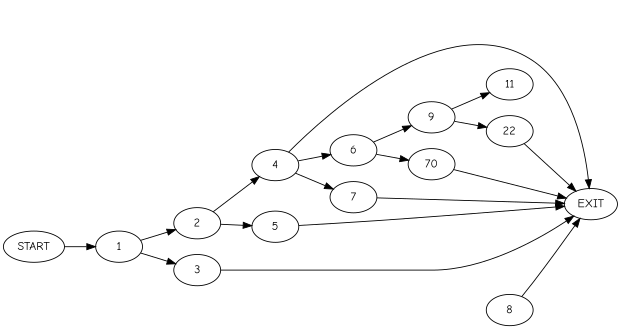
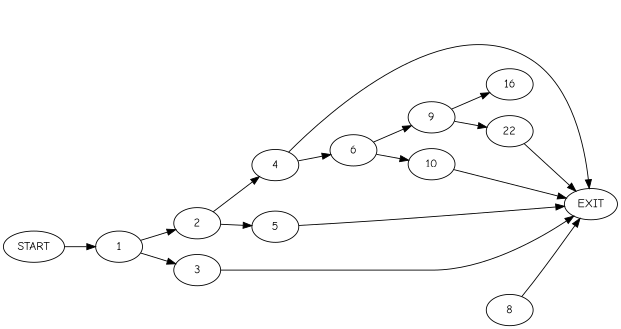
  digraph {
    fontname="Comic Neue"
    rankdir=LR
    node [fontname="Comic Neue"]
    edge [fontname="Comic Neue"]
    n1 [label=START]
    1
    2
    3
    n5 [label=EXIT]
    8
    4
    5
    6
-   7
    9
-   10 [label=70]
-   11
+   10
+   11 [label=16]
    n14 [label=22]
    n1 -> 1
    1 -> 2
    1 -> 3
    2 -> 4
    2 -> 5
    3 -> n5
    8 -> n5
    4 -> n5
    4 -> 6
-   4 -> 7
    5 -> n5
    6 -> 9
    6 -> 10
-   7 -> n5
    9 -> 11
    9 -> n14
    10 -> n5
    n14 -> n5
  }
